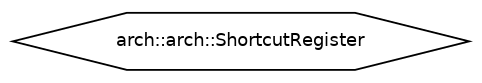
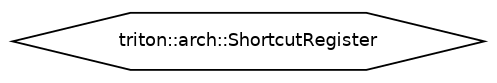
  digraph {
    rankdir=LR
-   n1 [color=black fillcolor=white fontname=Helvetica fontsize=10 height=0.2 label="arch::arch::ShortcutRegister" shape=hexagon style=filled width=0.4]
+   n1 [color=black fillcolor=white fontname=Helvetica fontsize=10 height=0.2 label="triton::arch::ShortcutRegister" shape=hexagon style=filled width=0.4]
  }
